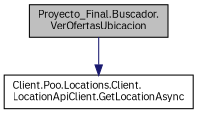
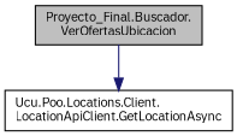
  digraph {
    rankdir=TB
    fontname="IBM Plex Sans"
    node [color=black fontname="IBM Plex Sans" fontsize=10 shape=record style=filled]
    n1 [fillcolor=grey75 fontcolor=black height=0.2 label="Proyecto_Final.Buscador.\lVerOfertasUbicacion" width=0.4]
-   n2 [fillcolor=white height=0.2 label="Client.Poo.Locations.Client.\lLocationApiClient.GetLocationAsync" width=0.4]
+   n2 [fillcolor=white height=0.2 label="Ucu.Poo.Locations.Client.\lLocationApiClient.GetLocationAsync" width=0.4]
    n1 -> n2 [color=midnightblue fontname="IBM Plex Sans" fontsize=10 labelfontname=Helvetica labelfontsize=10 style=solid]
  }
